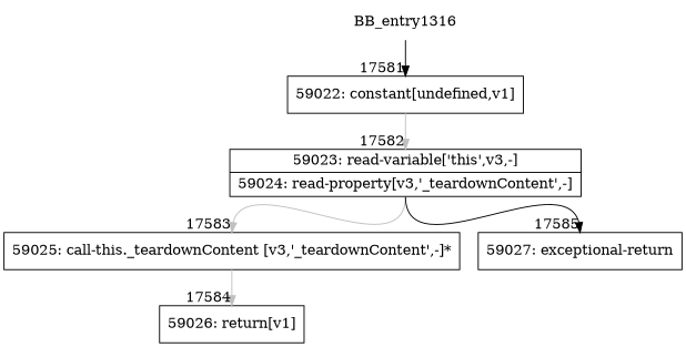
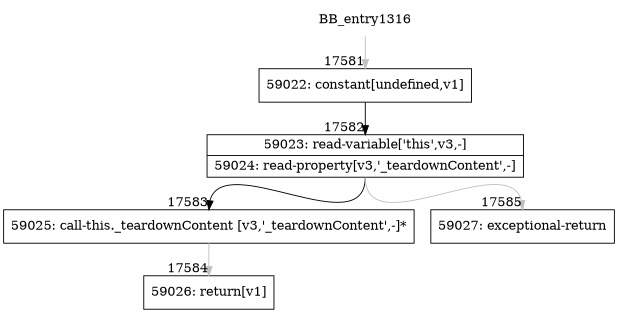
  digraph {
    rankdir=TD
    node [shape=record]
    edge [headport=n tailport=s]
    n1 [label=BB_entry1316 shape=none]
    n2 [label="{59022: constant[undefined,v1]}"]
    n3 [label="{59023: read-variable['this',v3,-]|59024: read-property[v3,'_teardownContent',-]}"]
    n4 [label="{59025: call-this._teardownContent [v3,'_teardownContent',-]*}"]
    n5 [label="{59027: exceptional-return}"]
    n6 [label="{59026: return[v1]}"]
-   n1 -> n2 [headlabel="    17581"]
-   n2 -> n3 [headlabel="      17582" color=gray]
-   n3 -> n4 [headlabel="      17583" color=gray]
-   n3 -> n5 [color=black headlabel="      17585"]
+   n1 -> n2 [headlabel="    17581" color=gray]
+   n2 -> n3 [headlabel="      17582"]
+   n3 -> n4 [headlabel="      17583"]
+   n3 -> n5 [color=gray headlabel="      17585"]
    n4 -> n6 [color=gray headlabel="      17584"]
  }
